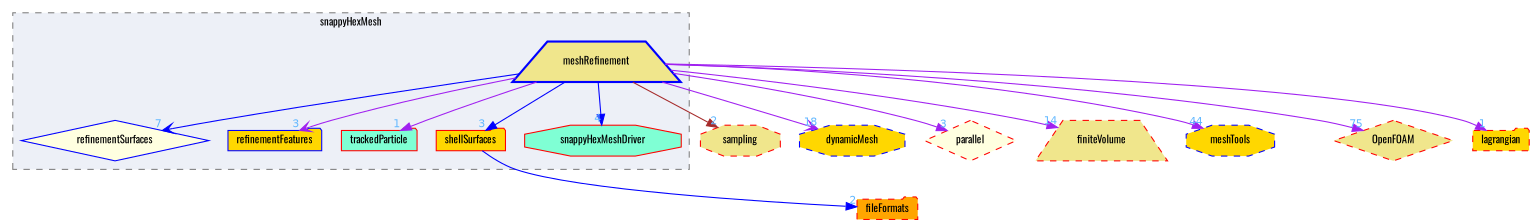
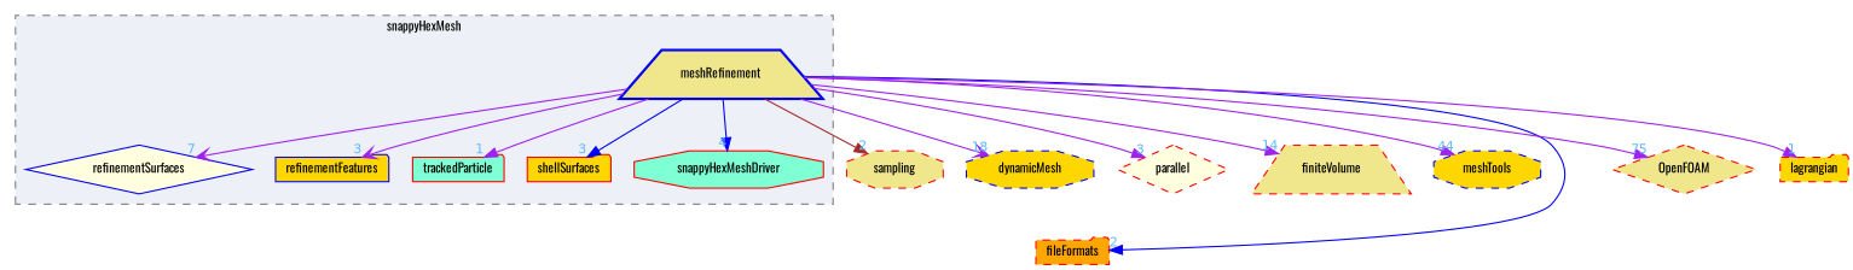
  digraph {
    compound=true
    fontname=Oswald
    node [color=red fillcolor=gold fontname=Oswald fontsize=10 shape=folder style="filled,dashed"]
    edge [arrowhead=normal color=purple fontcolor=steelblue1 fontname=Oswald fontsize=10 headlabel=3 labeldistance=1.5 labelfontname=Helvetica labelfontsize=10]
    n1 [color=blue fillcolor=lightyellow height=0.2 label=refinementSurfaces shape=diamond style=filled width=0.4]
    n2 [color=blue height=0.2 label=refinementFeatures style=filled width=0.4]
    n3 [fillcolor=aquamarine height=0.2 label=trackedParticle style=filled width=0.4]
    n4 [height=0.2 label=shellSurfaces style=filled width=0.4]
    n5 [fillcolor=aquamarine height=0.2 label=snappyHexMeshDriver shape=octagon style=filled width=0.4]
    n6 [color=blue fillcolor=khaki height=0.2 label=meshRefinement shape=trapezium style="filled,bold" width=0.4]
    n7 [fillcolor=khaki height=0.2 label=sampling shape=octagon width=0.4]
    n8 [color=blue height=0.2 label=dynamicMesh shape=octagon width=0.4]
    n9 [fillcolor=lightyellow height=0.2 label=parallel shape=diamond width=0.4]
    n10 [fillcolor=khaki height=0.2 label=finiteVolume shape=trapezium width=0.4]
    n11 [color=blue height=0.2 label=meshTools shape=octagon width=0.4]
    n12 [fillcolor=orange height=0.2 label=fileFormats width=0.4]
    n13 [fillcolor=khaki height=0.2 label=OpenFOAM shape=diamond width=0.4]
    n14 [height=0.2 label=lagrangian width=0.4]
    subgraph cluster_1 {
      bgcolor="#edf0f7"
      fontsize=10
      label=snappyHexMesh
      pencolor=grey50
      style="filled,dashed"
      n1
      n2
      n3
      n4
      n5
      n6
    }
-   n6 -> n1 [arrowhead=vee color=blue headlabel=7]
+   n6 -> n1 [arrowhead=vee headlabel=7]
    n6 -> n2 [arrowhead=vee]
    n6 -> n3 [headlabel=1]
    n6 -> n4 [color=blue]
    n6 -> n5 [color=blue headlabel=4]
    n6 -> n7 [color=brown headlabel=2]
    n6 -> n8 [arrowhead=vee headlabel=18]
    n6 -> n9
    n6 -> n10 [headlabel=14]
    n6 -> n11 [headlabel=44]
-   n4 -> n12 [color=blue headlabel=2]
+   n6 -> n12 [color=blue headlabel=2]
    n6 -> n13 [headlabel=75]
    n6 -> n14 [headlabel=1]
  }
